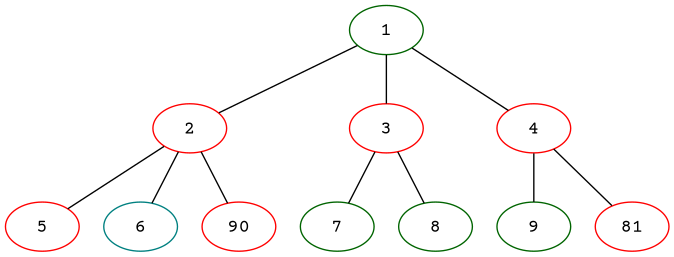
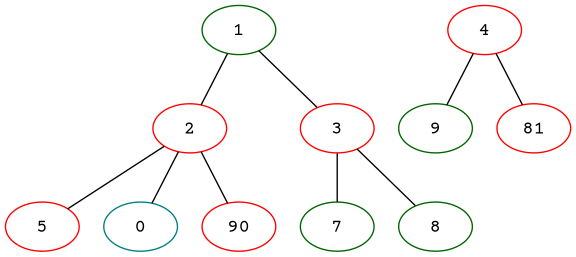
  graph {
    fontname="Courier Prime"
    node [chem=C color=red fontname="Courier Prime"]
    edge [fontname="Courier Prime" valence=1]
    2
    1 [color=darkgreen]
    3
    4
    5 [chem=Cl]
-   6 [chem=Cl color=teal]
+   6 [chem=Cl color=teal label=0]
    n7 [chem=H label=90]
    7 [chem=Cl color=darkgreen]
    8 [chem=Cl color=darkgreen]
    9 [chem=O color=darkgreen]
    n11 [chem=H label=81]
    2 -- 5
    2 -- 6
    2 -- n7
    1 -- 2
    1 -- 3 [valence=2]
-   1 -- 4
    3 -- 7
    3 -- 8
    4 -- 9 [valence=2]
    4 -- n11
  }
